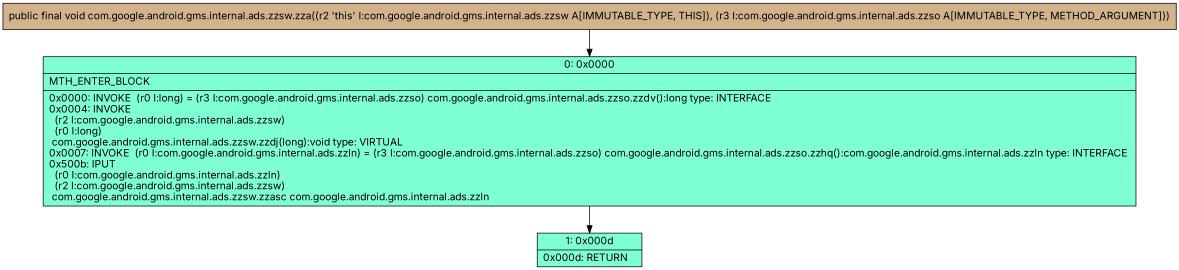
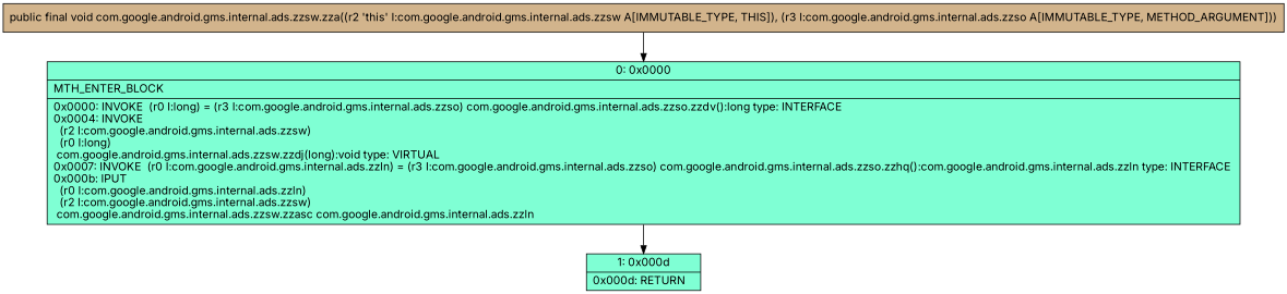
  digraph {
    fontname=Inter
    node [shape=record style=filled fillcolor=aquamarine fontname=Inter]
    edge [fontname=Inter]
-   n1 [label="{0\:\ 0x0000|MTH_ENTER_BLOCK\l|0x0000: INVOKE  (r0 I:long) = (r3 I:com.google.android.gms.internal.ads.zzso) com.google.android.gms.internal.ads.zzso.zzdv():long type: INTERFACE \l0x0004: INVOKE  \l  (r2 I:com.google.android.gms.internal.ads.zzsw)\l  (r0 I:long)\l com.google.android.gms.internal.ads.zzsw.zzdj(long):void type: VIRTUAL \l0x0007: INVOKE  (r0 I:com.google.android.gms.internal.ads.zzln) = (r3 I:com.google.android.gms.internal.ads.zzso) com.google.android.gms.internal.ads.zzso.zzhq():com.google.android.gms.internal.ads.zzln type: INTERFACE \l0x500b: IPUT  \l  (r0 I:com.google.android.gms.internal.ads.zzln)\l  (r2 I:com.google.android.gms.internal.ads.zzsw)\l com.google.android.gms.internal.ads.zzsw.zzasc com.google.android.gms.internal.ads.zzln \l}"]
+   n1 [label="{0\:\ 0x0000|MTH_ENTER_BLOCK\l|0x0000: INVOKE  (r0 I:long) = (r3 I:com.google.android.gms.internal.ads.zzso) com.google.android.gms.internal.ads.zzso.zzdv():long type: INTERFACE \l0x0004: INVOKE  \l  (r2 I:com.google.android.gms.internal.ads.zzsw)\l  (r0 I:long)\l com.google.android.gms.internal.ads.zzsw.zzdj(long):void type: VIRTUAL \l0x0007: INVOKE  (r0 I:com.google.android.gms.internal.ads.zzln) = (r3 I:com.google.android.gms.internal.ads.zzso) com.google.android.gms.internal.ads.zzso.zzhq():com.google.android.gms.internal.ads.zzln type: INTERFACE \l0x000b: IPUT  \l  (r0 I:com.google.android.gms.internal.ads.zzln)\l  (r2 I:com.google.android.gms.internal.ads.zzsw)\l com.google.android.gms.internal.ads.zzsw.zzasc com.google.android.gms.internal.ads.zzln \l}"]
    n2 [label="{1\:\ 0x000d|0x000d: RETURN   \l}"]
    n3 [label="{public final void com.google.android.gms.internal.ads.zzsw.zza((r2 'this' I:com.google.android.gms.internal.ads.zzsw A[IMMUTABLE_TYPE, THIS]), (r3 I:com.google.android.gms.internal.ads.zzso A[IMMUTABLE_TYPE, METHOD_ARGUMENT])) }" fillcolor=tan]
    n1 -> n2
    n3 -> n1
  }
